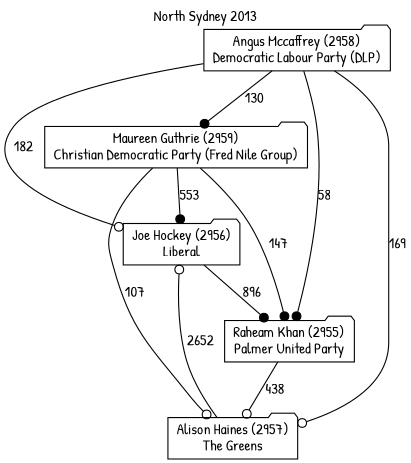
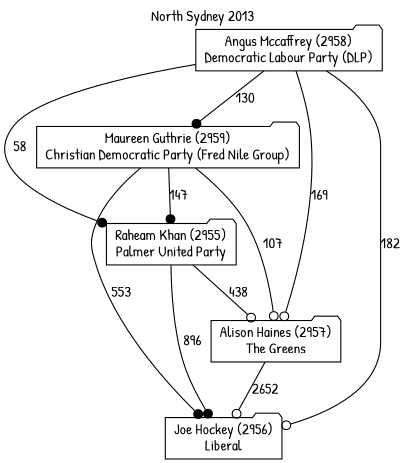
  digraph {
    fontname="Patrick Hand"
    label="North Sydney 2013"
    labelloc=t
    mclimit=10
    node [fontname="Patrick Hand" shape=folder]
    edge [arrowhead=odot fontname="Patrick Hand"]
    n1 [label="Joe Hockey (2956)\nLiberal"]
    n2 [label="Alison Haines (2957)\nThe Greens"]
    n3 [label="Raheam Khan (2955)\nPalmer United Party"]
    n4 [label="Maureen Guthrie (2959)\nChristian Democratic Party (Fred Nile Group)"]
    n5 [label="Angus Mccaffrey (2958)\nDemocratic Labour Party (DLP)"]
    n2 -> n1 [label=2652]
-   n1 -> n3 [arrowhead=dot label=896]
+   n3 -> n1 [arrowhead=dot label=896]
    n3 -> n2 [label=438]
    n4 -> n1 [arrowhead=dot label=553]
    n4 -> n2 [label=107]
    n4 -> n3 [arrowhead=dot label=147]
    n5 -> n1 [label=182]
    n5 -> n2 [label=169]
    n5 -> n3 [arrowhead=dot label=58]
    n5 -> n4 [arrowhead=dot label=130]
  }
